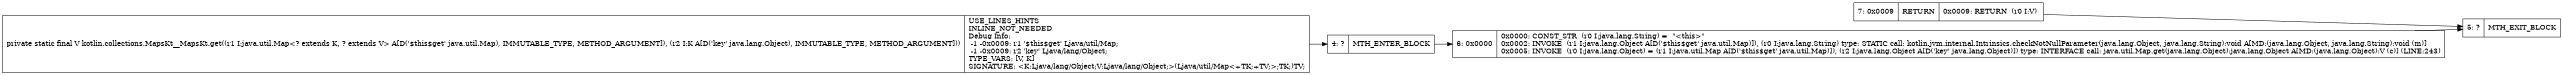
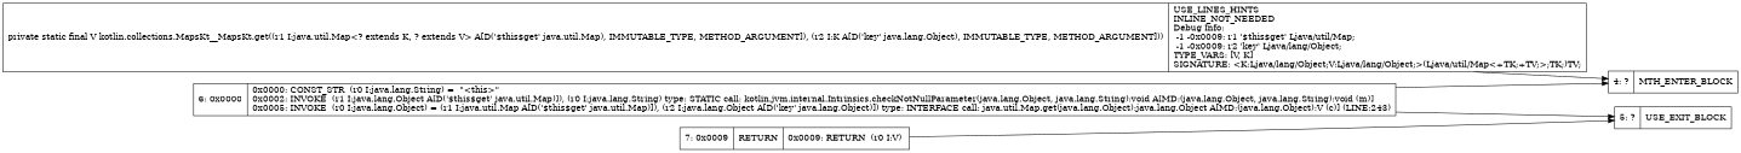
  digraph {
    rankdir=LR
    node [shape=record]
    n1 [label="{4\:\ ?|MTH_ENTER_BLOCK\l}"]
    n2 [label="{6\:\ 0x0000|0x0000: CONST_STR  (r0 I:java.lang.String) =  \"\<this\>\" \l0x0002: INVOKE  (r1 I:java.lang.Object A[D('$this$get' java.util.Map)]), (r0 I:java.lang.String) type: STATIC call: kotlin.jvm.internal.Intrinsics.checkNotNullParameter(java.lang.Object, java.lang.String):void A[MD:(java.lang.Object, java.lang.String):void (m)]\l0x0005: INVOKE  (r0 I:java.lang.Object) = (r1 I:java.util.Map A[D('$this$get' java.util.Map)]), (r2 I:java.lang.Object A[D('key' java.lang.Object)]) type: INTERFACE call: java.util.Map.get(java.lang.Object):java.lang.Object A[MD:(java.lang.Object):V (c)] (LINE:243)\l}"]
-   n3 [label="{5\:\ ?|MTH_EXIT_BLOCK\l}"]
+   n3 [label="{5\:\ ?|USE_EXIT_BLOCK\l}"]
    n4 [label="{7\:\ 0x0009|RETURN\l|0x0009: RETURN  (r0 I:V) \l}"]
    n5 [label="{private static final V kotlin.collections.MapsKt__MapsKt.get((r1 I:java.util.Map\<? extends K, ? extends V\> A[D('$this$get' java.util.Map), IMMUTABLE_TYPE, METHOD_ARGUMENT]), (r2 I:K A[D('key' java.lang.Object), IMMUTABLE_TYPE, METHOD_ARGUMENT]))  | USE_LINES_HINTS\lINLINE_NOT_NEEDED\lDebug Info:\l  \-1 \-0x0009: r1 '$this$get' Ljava\/util\/Map;\l  \-1 \-0x0009: r2 'key' Ljava\/lang\/Object;\lTYPE_VARS: [V, K]\lSIGNATURE: \<K:Ljava\/lang\/Object;V:Ljava\/lang\/Object;\>(Ljava\/util\/Map\<+TK;+TV;\>;TK;)TV;\l}"]
-   n1 -> n2
+   n2 -> n1
    n2 -> n3
    n4 -> n3
    n5 -> n1
  }
